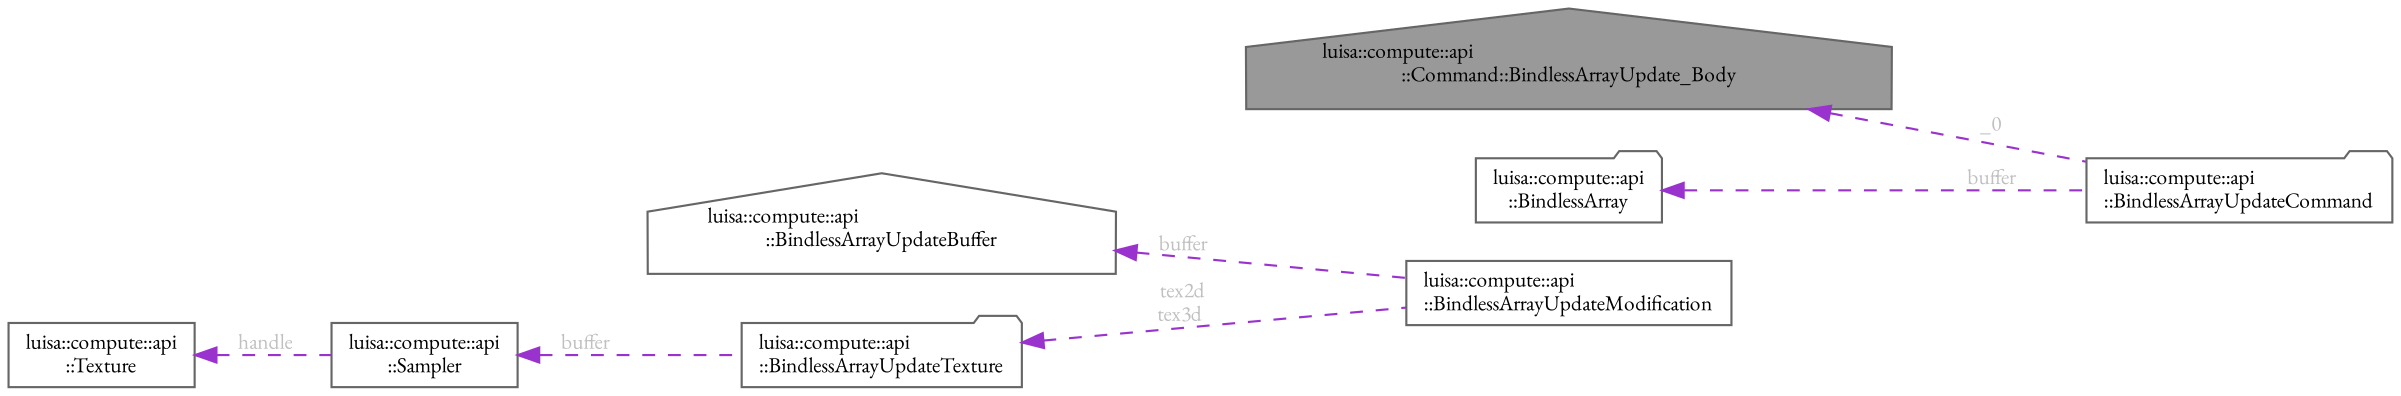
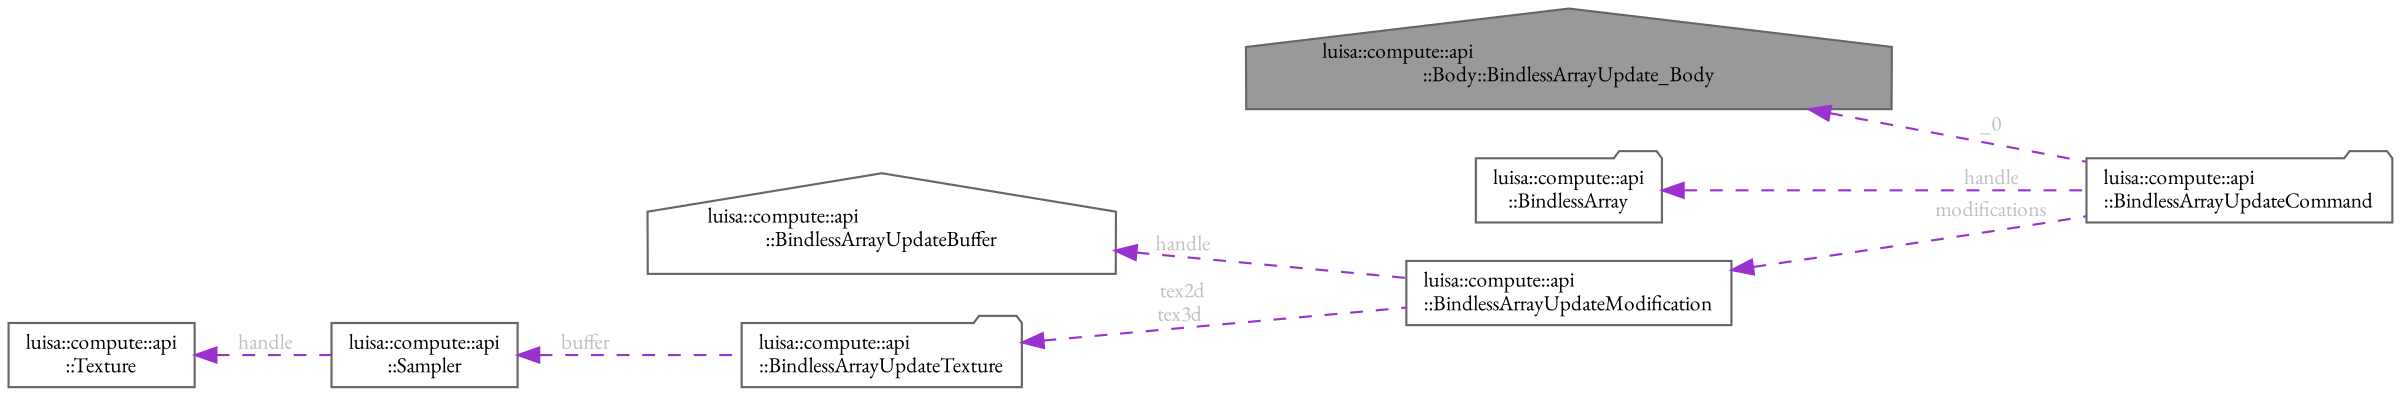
  digraph {
    fontname="EB Garamond"
    rankdir=LR
    node [color=gray40 fillcolor=white fontname="EB Garamond" fontsize=10 shape=folder style=filled]
    edge [color=darkorchid3 dir=back fontcolor=grey fontname="EB Garamond" fontsize=10 labelfontname=Helvetica labelfontsize=10 style=dashed]
-   n1 [fillcolor=grey60 fontcolor=black height=0.2 label="luisa::compute::api\l::Command::BindlessArrayUpdate_Body" shape=house width=0.4]
+   n1 [fillcolor=grey60 fontcolor=black height=0.2 label="luisa::compute::api\l::Body::BindlessArrayUpdate_Body" shape=house width=0.4]
    n2 [height=0.2 label="luisa::compute::api\l::BindlessArrayUpdateCommand" width=0.4]
    n3 [height=0.2 label="luisa::compute::api\l::BindlessArray" width=0.4]
    n4 [height=0.2 label="luisa::compute::api\l::BindlessArrayUpdateModification" shape=box width=0.4]
    n5 [height=0.2 label="luisa::compute::api\l::BindlessArrayUpdateBuffer" shape=house width=0.4]
    n6 [height=0.2 label="luisa::compute::api\l::BindlessArrayUpdateTexture" width=0.4]
    n7 [height=0.2 label="luisa::compute::api\l::Texture" shape=box width=0.4]
    n8 [height=0.2 label="luisa::compute::api\l::Sampler" shape=box width=0.4]
    n1 -> n2 [label=" _0"]
-   n3 -> n2 [label=" buffer"]
-   n5 -> n4 [label=" buffer"]
+   n3 -> n2 [label=" handle"]
+   n4 -> n2 [label=" modifications"]
+   n5 -> n4 [label=" handle"]
    n6 -> n4 [label=" tex2d\ntex3d"]
    n7 -> n8 [label=" handle"]
    n8 -> n6 [label=" buffer"]
  }
